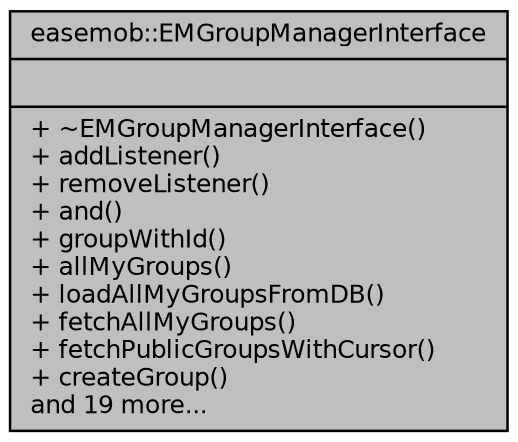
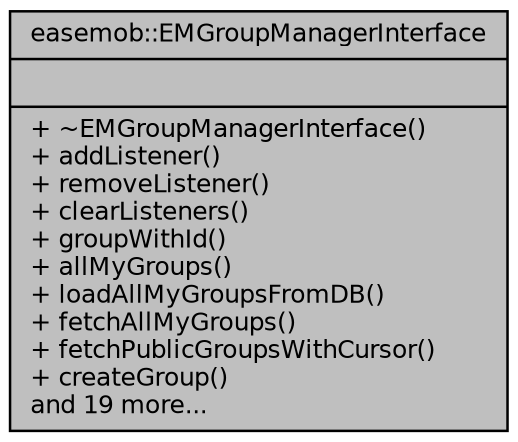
  digraph {
-   n1 [color=black fillcolor=grey75 fontcolor=black fontname=Helvetica fontsize=10 height=0.2 label="{easemob::EMGroupManagerInterface\n||+ ~EMGroupManagerInterface()\l+ addListener()\l+ removeListener()\l+ and()\l+ groupWithId()\l+ allMyGroups()\l+ loadAllMyGroupsFromDB()\l+ fetchAllMyGroups()\l+ fetchPublicGroupsWithCursor()\l+ createGroup()\land 19 more...\l}" shape=record style=filled width=0.4]
+   n1 [color=black fillcolor=grey75 fontcolor=black fontname=Helvetica fontsize=10 height=0.2 label="{easemob::EMGroupManagerInterface\n||+ ~EMGroupManagerInterface()\l+ addListener()\l+ removeListener()\l+ clearListeners()\l+ groupWithId()\l+ allMyGroups()\l+ loadAllMyGroupsFromDB()\l+ fetchAllMyGroups()\l+ fetchPublicGroupsWithCursor()\l+ createGroup()\land 19 more...\l}" shape=record style=filled width=0.4]
  }
